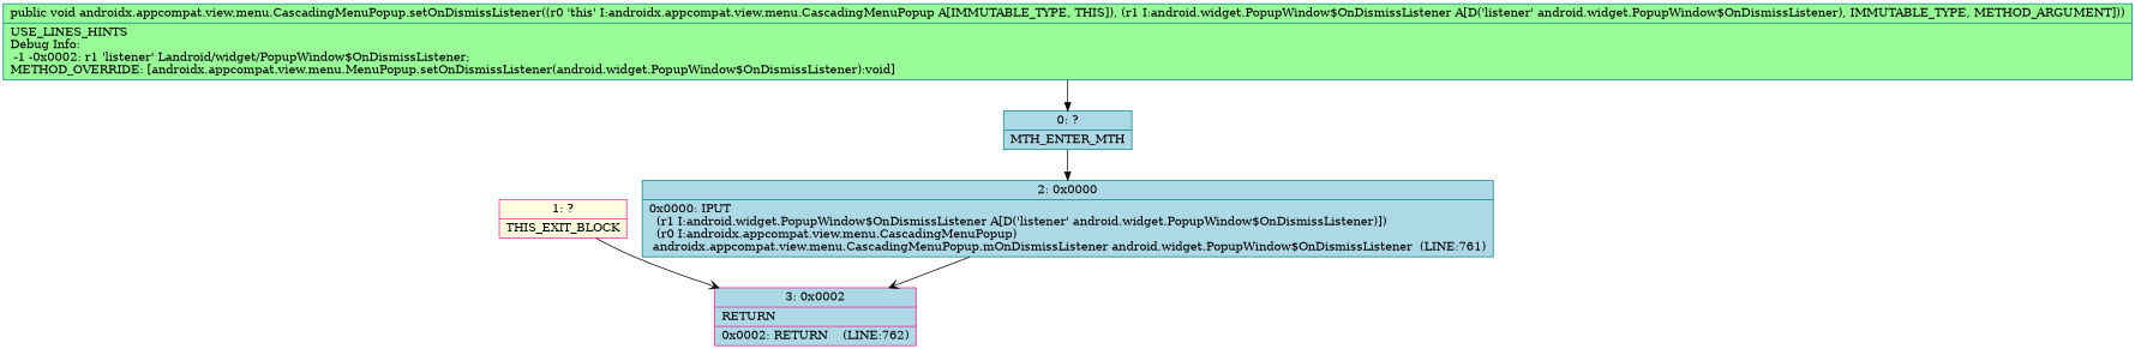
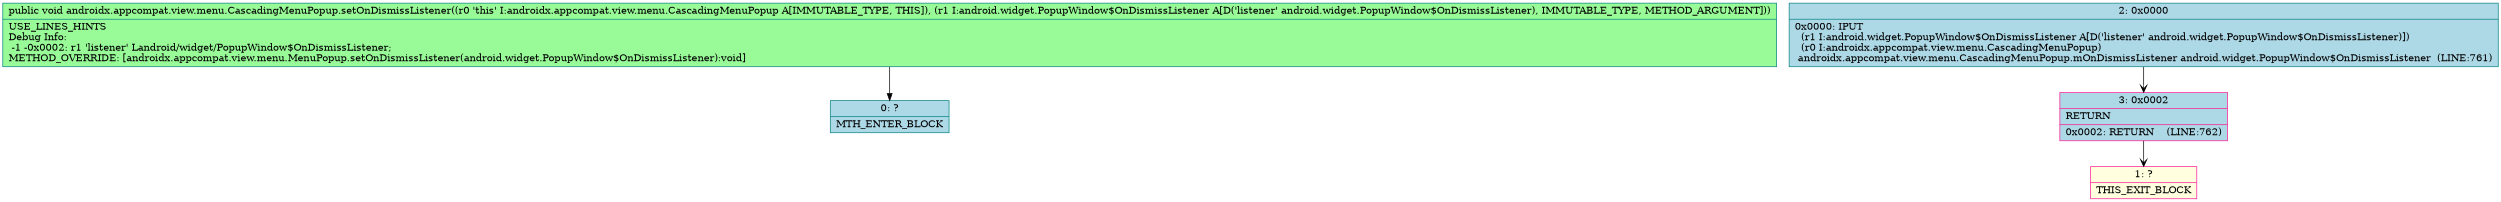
  digraph {
    node [color=teal fillcolor=lightblue shape=record style=filled]
    edge [arrowhead=normal]
-   n1 [label="{0\:\ ?|MTH_ENTER_MTH\l}"]
+   n1 [label="{0\:\ ?|MTH_ENTER_BLOCK\l}"]
    n2 [label="{2\:\ 0x0000|0x0000: IPUT  \l  (r1 I:android.widget.PopupWindow$OnDismissListener A[D('listener' android.widget.PopupWindow$OnDismissListener)])\l  (r0 I:androidx.appcompat.view.menu.CascadingMenuPopup)\l androidx.appcompat.view.menu.CascadingMenuPopup.mOnDismissListener android.widget.PopupWindow$OnDismissListener  (LINE:761)\l}"]
    n3 [color=deeppink label="{3\:\ 0x0002|RETURN\l|0x0002: RETURN    (LINE:762)\l}"]
    n4 [color=deeppink fillcolor=lightyellow label="{1\:\ ?|THIS_EXIT_BLOCK\l}"]
    n5 [fillcolor=palegreen label="{public void androidx.appcompat.view.menu.CascadingMenuPopup.setOnDismissListener((r0 'this' I:androidx.appcompat.view.menu.CascadingMenuPopup A[IMMUTABLE_TYPE, THIS]), (r1 I:android.widget.PopupWindow$OnDismissListener A[D('listener' android.widget.PopupWindow$OnDismissListener), IMMUTABLE_TYPE, METHOD_ARGUMENT]))  | USE_LINES_HINTS\lDebug Info:\l  \-1 \-0x0002: r1 'listener' Landroid\/widget\/PopupWindow$OnDismissListener;\lMETHOD_OVERRIDE: [androidx.appcompat.view.menu.MenuPopup.setOnDismissListener(android.widget.PopupWindow$OnDismissListener):void]\l}"]
-   n1 -> n2
    n2 -> n3 [arrowhead=vee]
-   n4 -> n3 [arrowhead=vee]
+   n3 -> n4 [arrowhead=vee]
    n5 -> n1
  }
